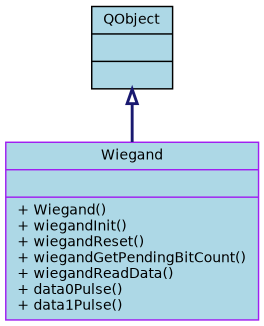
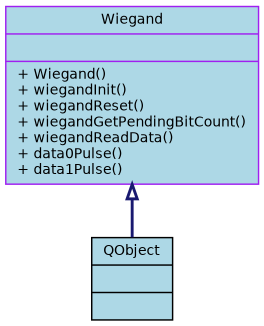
  digraph {
    node [fillcolor=lightblue fontname=Helvetica fontsize=10 shape=record style=filled]
    n1 [color=purple fontcolor=black height=0.2 label="{Wiegand\n||+ Wiegand()\l+ wiegandInit()\l+ wiegandReset()\l+ wiegandGetPendingBitCount()\l+ wiegandReadData()\l+ data0Pulse()\l+ data1Pulse()\l}" width=0.4]
    n2 [color=black height=0.2 label="{QObject\n||}" width=0.4]
-   n2 -> n1 [arrowtail=onormal color=midnightblue dir=back fontname=Helvetica fontsize=10 labelfontname=Helvetica labelfontsize=10 style=bold]
+   n1 -> n2 [arrowtail=onormal color=midnightblue dir=back fontname=Helvetica fontsize=10 labelfontname=Helvetica labelfontsize=10 style=bold]
  }
